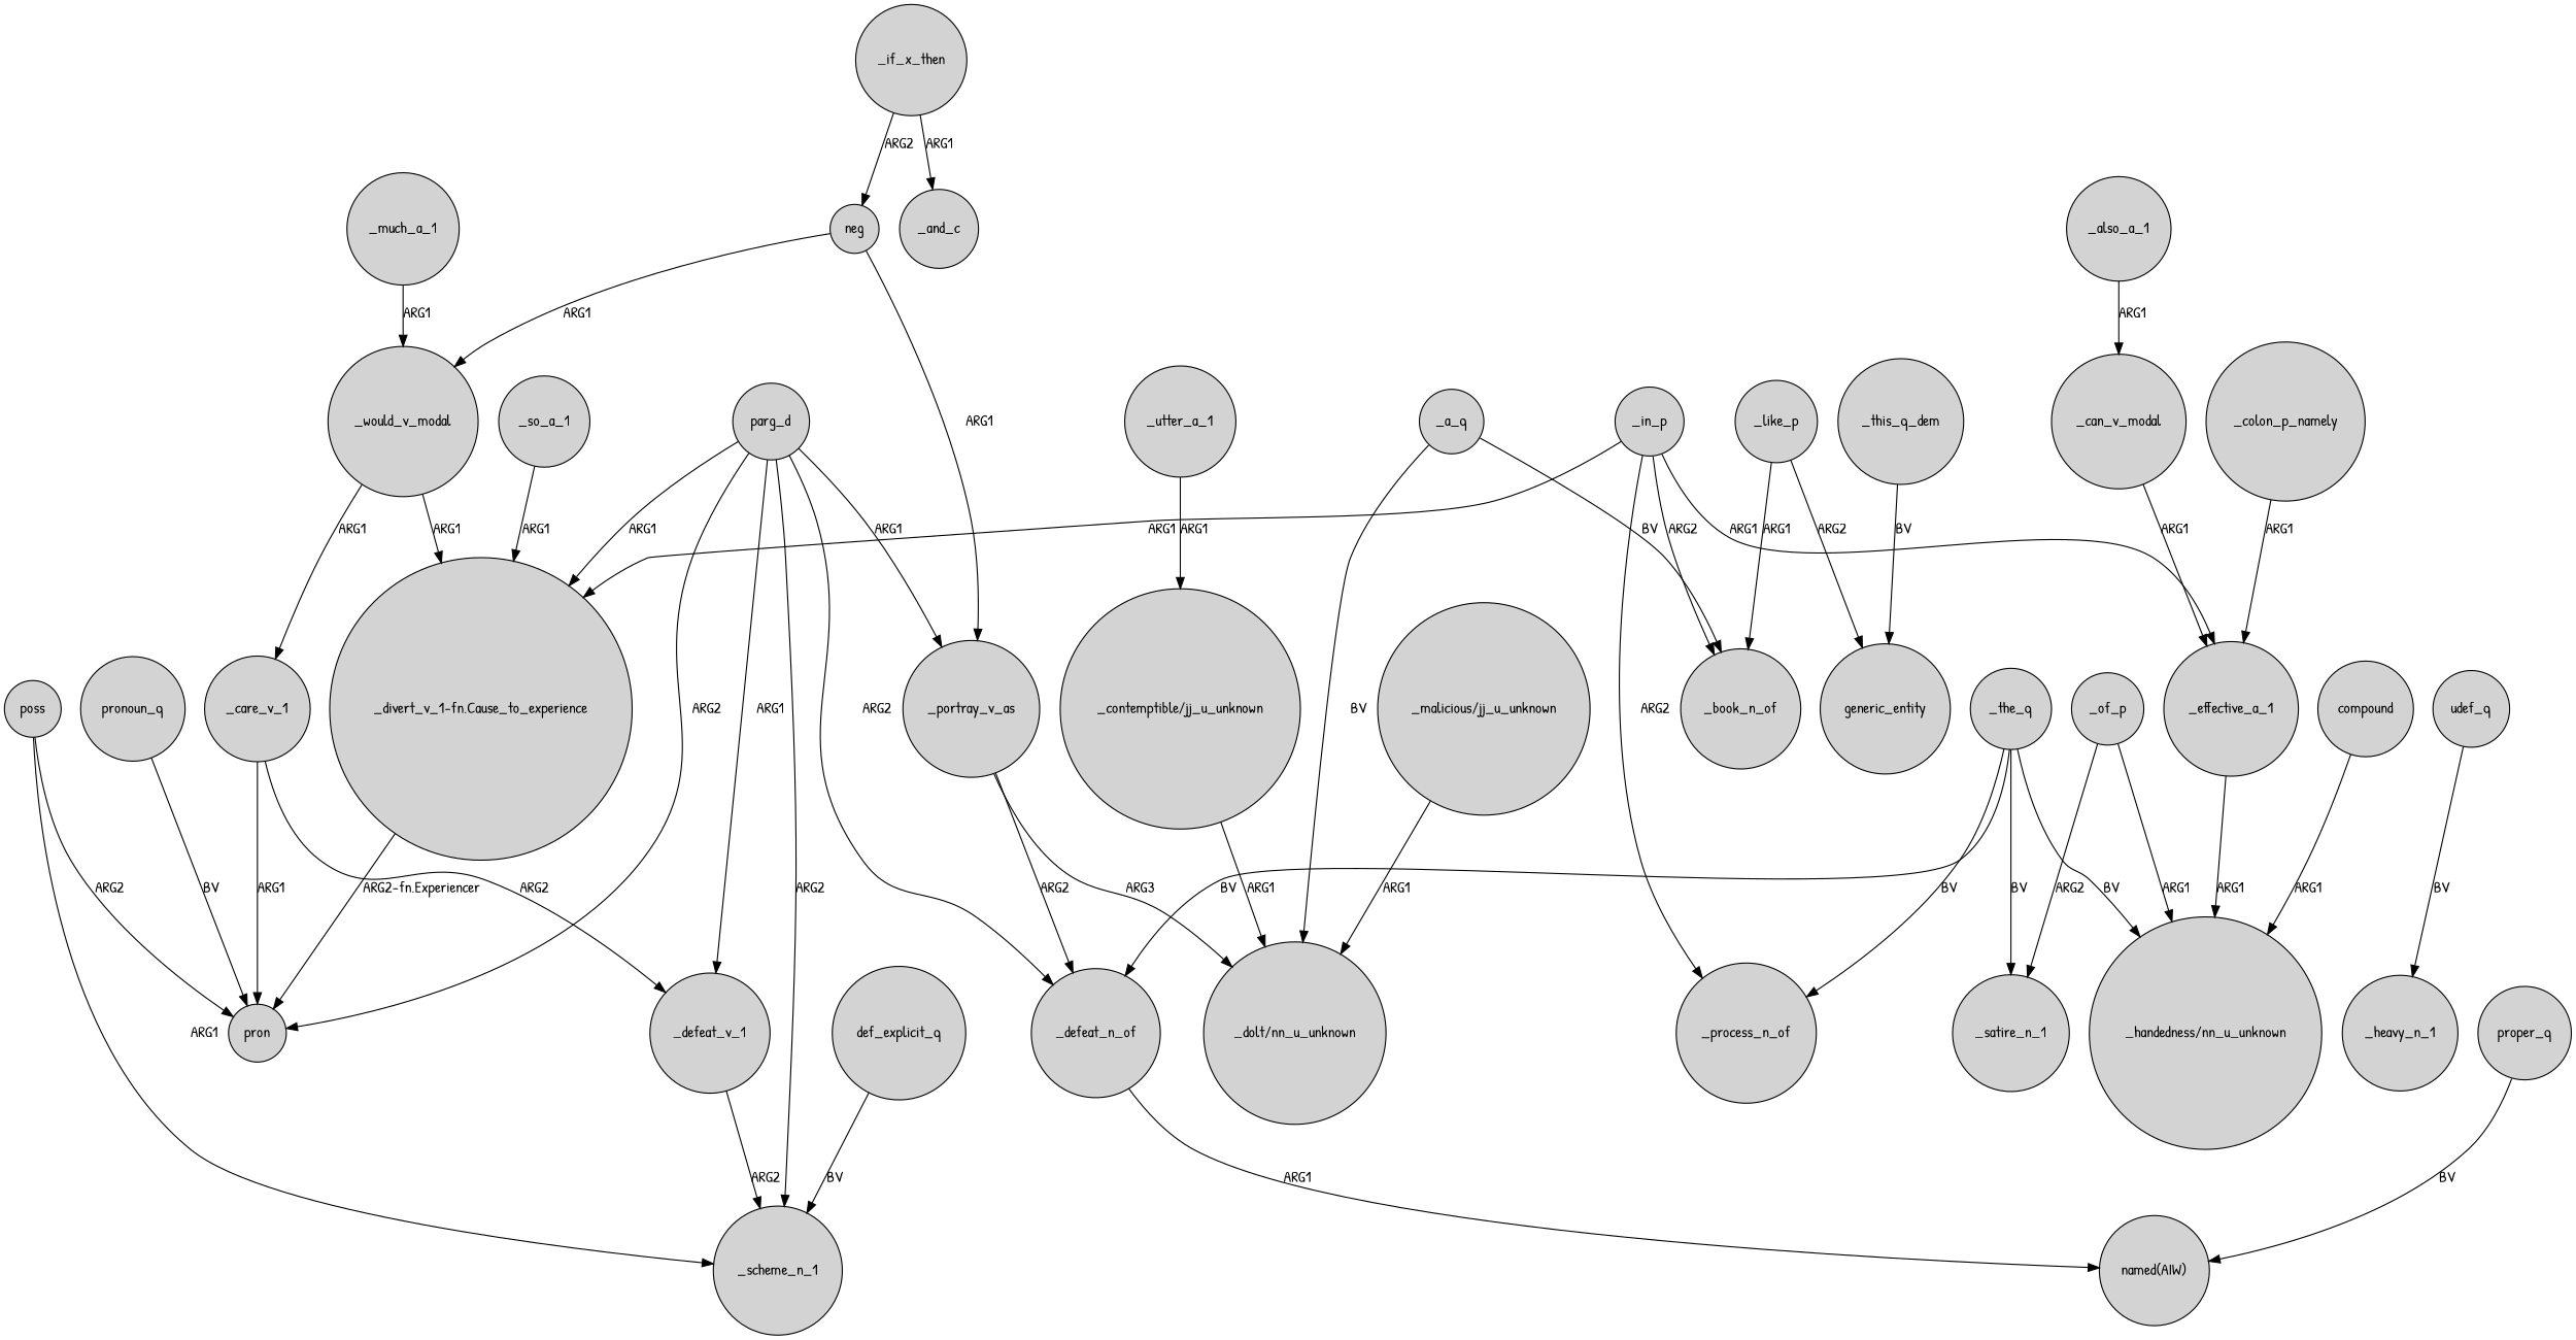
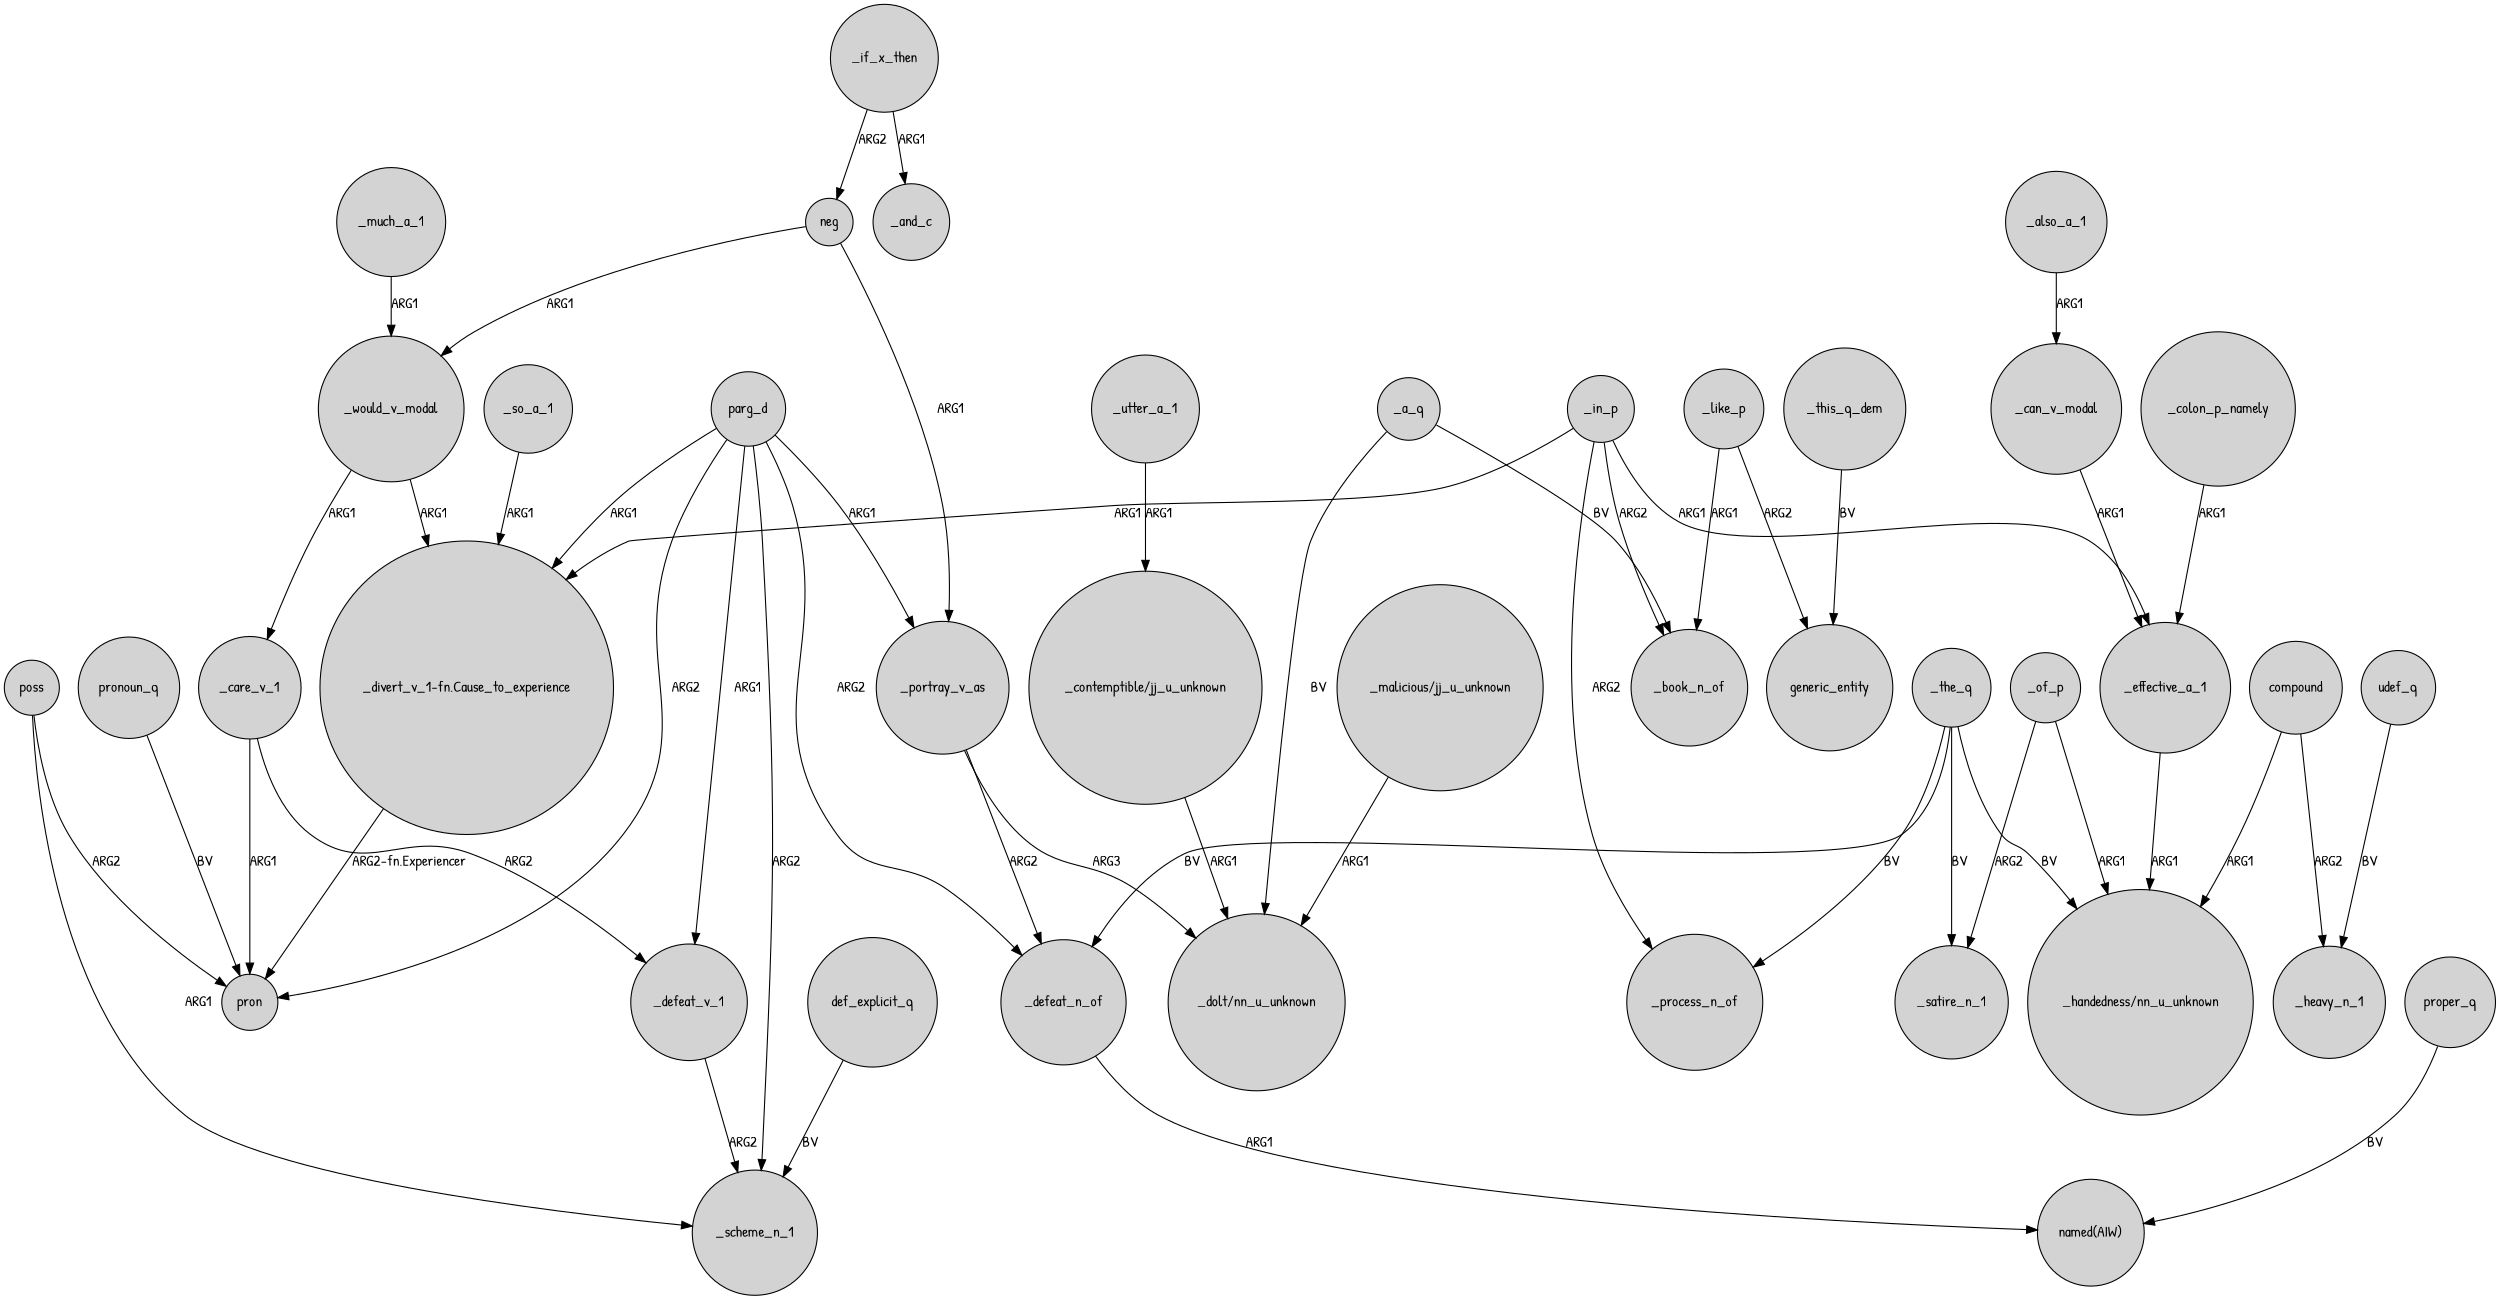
  digraph {
    fontname="Patrick Hand"
    node [fontname="Patrick Hand" shape=circle style=filled]
    edge [fontname="Patrick Hand"]
    "_divert_v_1-fn.Cause_to_experience"
    pron
    _the_q
    _process_n_of
    n5 [label=_defeat_n_of]
    "_handedness/nn_u_unknown"
    _satire_n_1
    "named(AIW)"
    neg
    _would_v_modal
    _portray_v_as
    _care_v_1
    "_dolt/nn_u_unknown"
    _defeat_v_1
    proper_q
    _scheme_n_1
    poss
    parg_d
    _much_a_1
    _so_a_1
    _in_p
    _book_n_of
    _effective_a_1
    _can_v_modal
    compound
    _heavy_n_1
    _colon_p_namely
    _utter_a_1
    "_contemptible/jj_u_unknown"
    _of_p
    _if_x_then
    _and_c
    _a_q
    udef_q
    pronoun_q
    _this_q_dem
    generic_entity
    _like_p
    _also_a_1
    def_explicit_q
    "_malicious/jj_u_unknown"
    "_divert_v_1-fn.Cause_to_experience" -> pron [label="ARG2-fn.Experiencer"]
    _the_q -> _process_n_of [label=BV]
    _the_q -> n5 [label=BV]
    _the_q -> "_handedness/nn_u_unknown" [label=BV]
    _the_q -> _satire_n_1 [label=BV]
    n5 -> "named(AIW)" [label=ARG1]
    neg -> _would_v_modal [label=ARG1]
    neg -> _portray_v_as [label=ARG1]
    _would_v_modal -> "_divert_v_1-fn.Cause_to_experience" [label=ARG1]
    _would_v_modal -> _care_v_1 [label=ARG1]
    _portray_v_as -> n5 [label=ARG2]
    _portray_v_as -> "_dolt/nn_u_unknown" [label=ARG3]
    _care_v_1 -> pron [label=ARG1]
    _care_v_1 -> _defeat_v_1 [label=ARG2]
    _defeat_v_1 -> _scheme_n_1 [label=ARG2]
    proper_q -> "named(AIW)" [label=BV]
    poss -> pron [label=ARG2]
    poss -> _scheme_n_1 [label=ARG1]
    parg_d -> "_divert_v_1-fn.Cause_to_experience" [label=ARG1]
    parg_d -> pron [label=ARG2]
    parg_d -> n5 [label=ARG2]
    parg_d -> _portray_v_as [label=ARG1]
    parg_d -> _defeat_v_1 [label=ARG1]
    parg_d -> _scheme_n_1 [label=ARG2]
    _much_a_1 -> _would_v_modal [label=ARG1]
    _so_a_1 -> "_divert_v_1-fn.Cause_to_experience" [label=ARG1]
    _in_p -> "_divert_v_1-fn.Cause_to_experience" [label=ARG1]
    _in_p -> _process_n_of [label=ARG2]
    _in_p -> _book_n_of [label=ARG2]
    _in_p -> _effective_a_1 [label=ARG1]
    _effective_a_1 -> "_handedness/nn_u_unknown" [label=ARG1]
    _can_v_modal -> _effective_a_1 [label=ARG1]
    compound -> "_handedness/nn_u_unknown" [label=ARG1]
+   compound -> _heavy_n_1 [label=ARG2]
    _colon_p_namely -> _effective_a_1 [label=ARG1]
    _utter_a_1 -> "_contemptible/jj_u_unknown" [label=ARG1]
    "_contemptible/jj_u_unknown" -> "_dolt/nn_u_unknown" [label=ARG1]
    _of_p -> "_handedness/nn_u_unknown" [label=ARG1]
    _of_p -> _satire_n_1 [label=ARG2]
    _if_x_then -> neg [label=ARG2]
    _if_x_then -> _and_c [label=ARG1]
    _a_q -> "_dolt/nn_u_unknown" [label=BV]
    _a_q -> _book_n_of [label=BV]
    udef_q -> _heavy_n_1 [label=BV]
    pronoun_q -> pron [label=BV]
    _this_q_dem -> generic_entity [label=BV]
    _like_p -> _book_n_of [label=ARG1]
    _like_p -> generic_entity [label=ARG2]
    _also_a_1 -> _can_v_modal [label=ARG1]
    def_explicit_q -> _scheme_n_1 [label=BV]
    "_malicious/jj_u_unknown" -> "_dolt/nn_u_unknown" [label=ARG1]
  }
